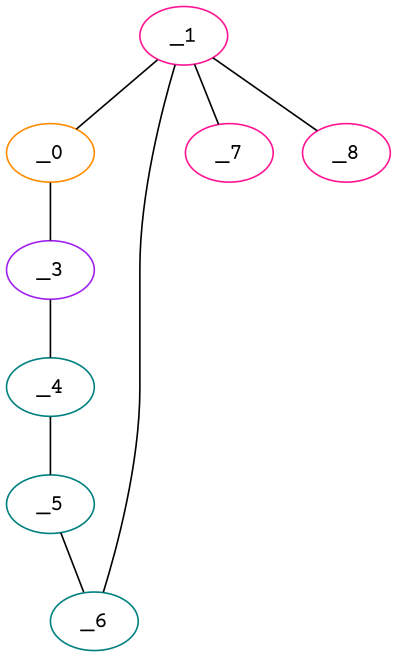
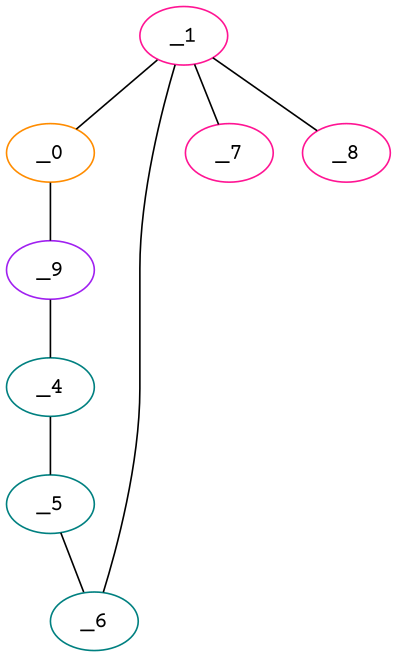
  graph {
    fontname="Courier Prime"
    node [charge=0 chem=2 color=deeppink fontname="Courier Prime" symbol="O  " x=2.866 y=0.067]
    edge [fontname="Courier Prime" valence=1]
    _1 [chem=5 symbol="S  " y=0.567]
    n2 [color=darkorange label=_0 x=2]
    _6 [color=teal x=3.7321]
    _7 [x=2.366 y=1.433]
    _8 [x=3.366 y=1.433]
-   _3 [chem=1 color=purple symbol="C  " x=2 y=-0.933]
+   _3 [chem=1 color=purple symbol="C  " x=2 y=-0.933 label=_9]
    _4 [chem=1 color=teal symbol="C  " y=-1.433]
    _5 [chem=1 color=teal symbol="C  " x=3.7321 y=-0.933]
    _1 -- n2
    _1 -- _6
    _1 -- _7 [valence=2]
    _1 -- _8 [valence=2]
    n2 -- _3
    _3 -- _4
    _4 -- _5
    _5 -- _6
  }
